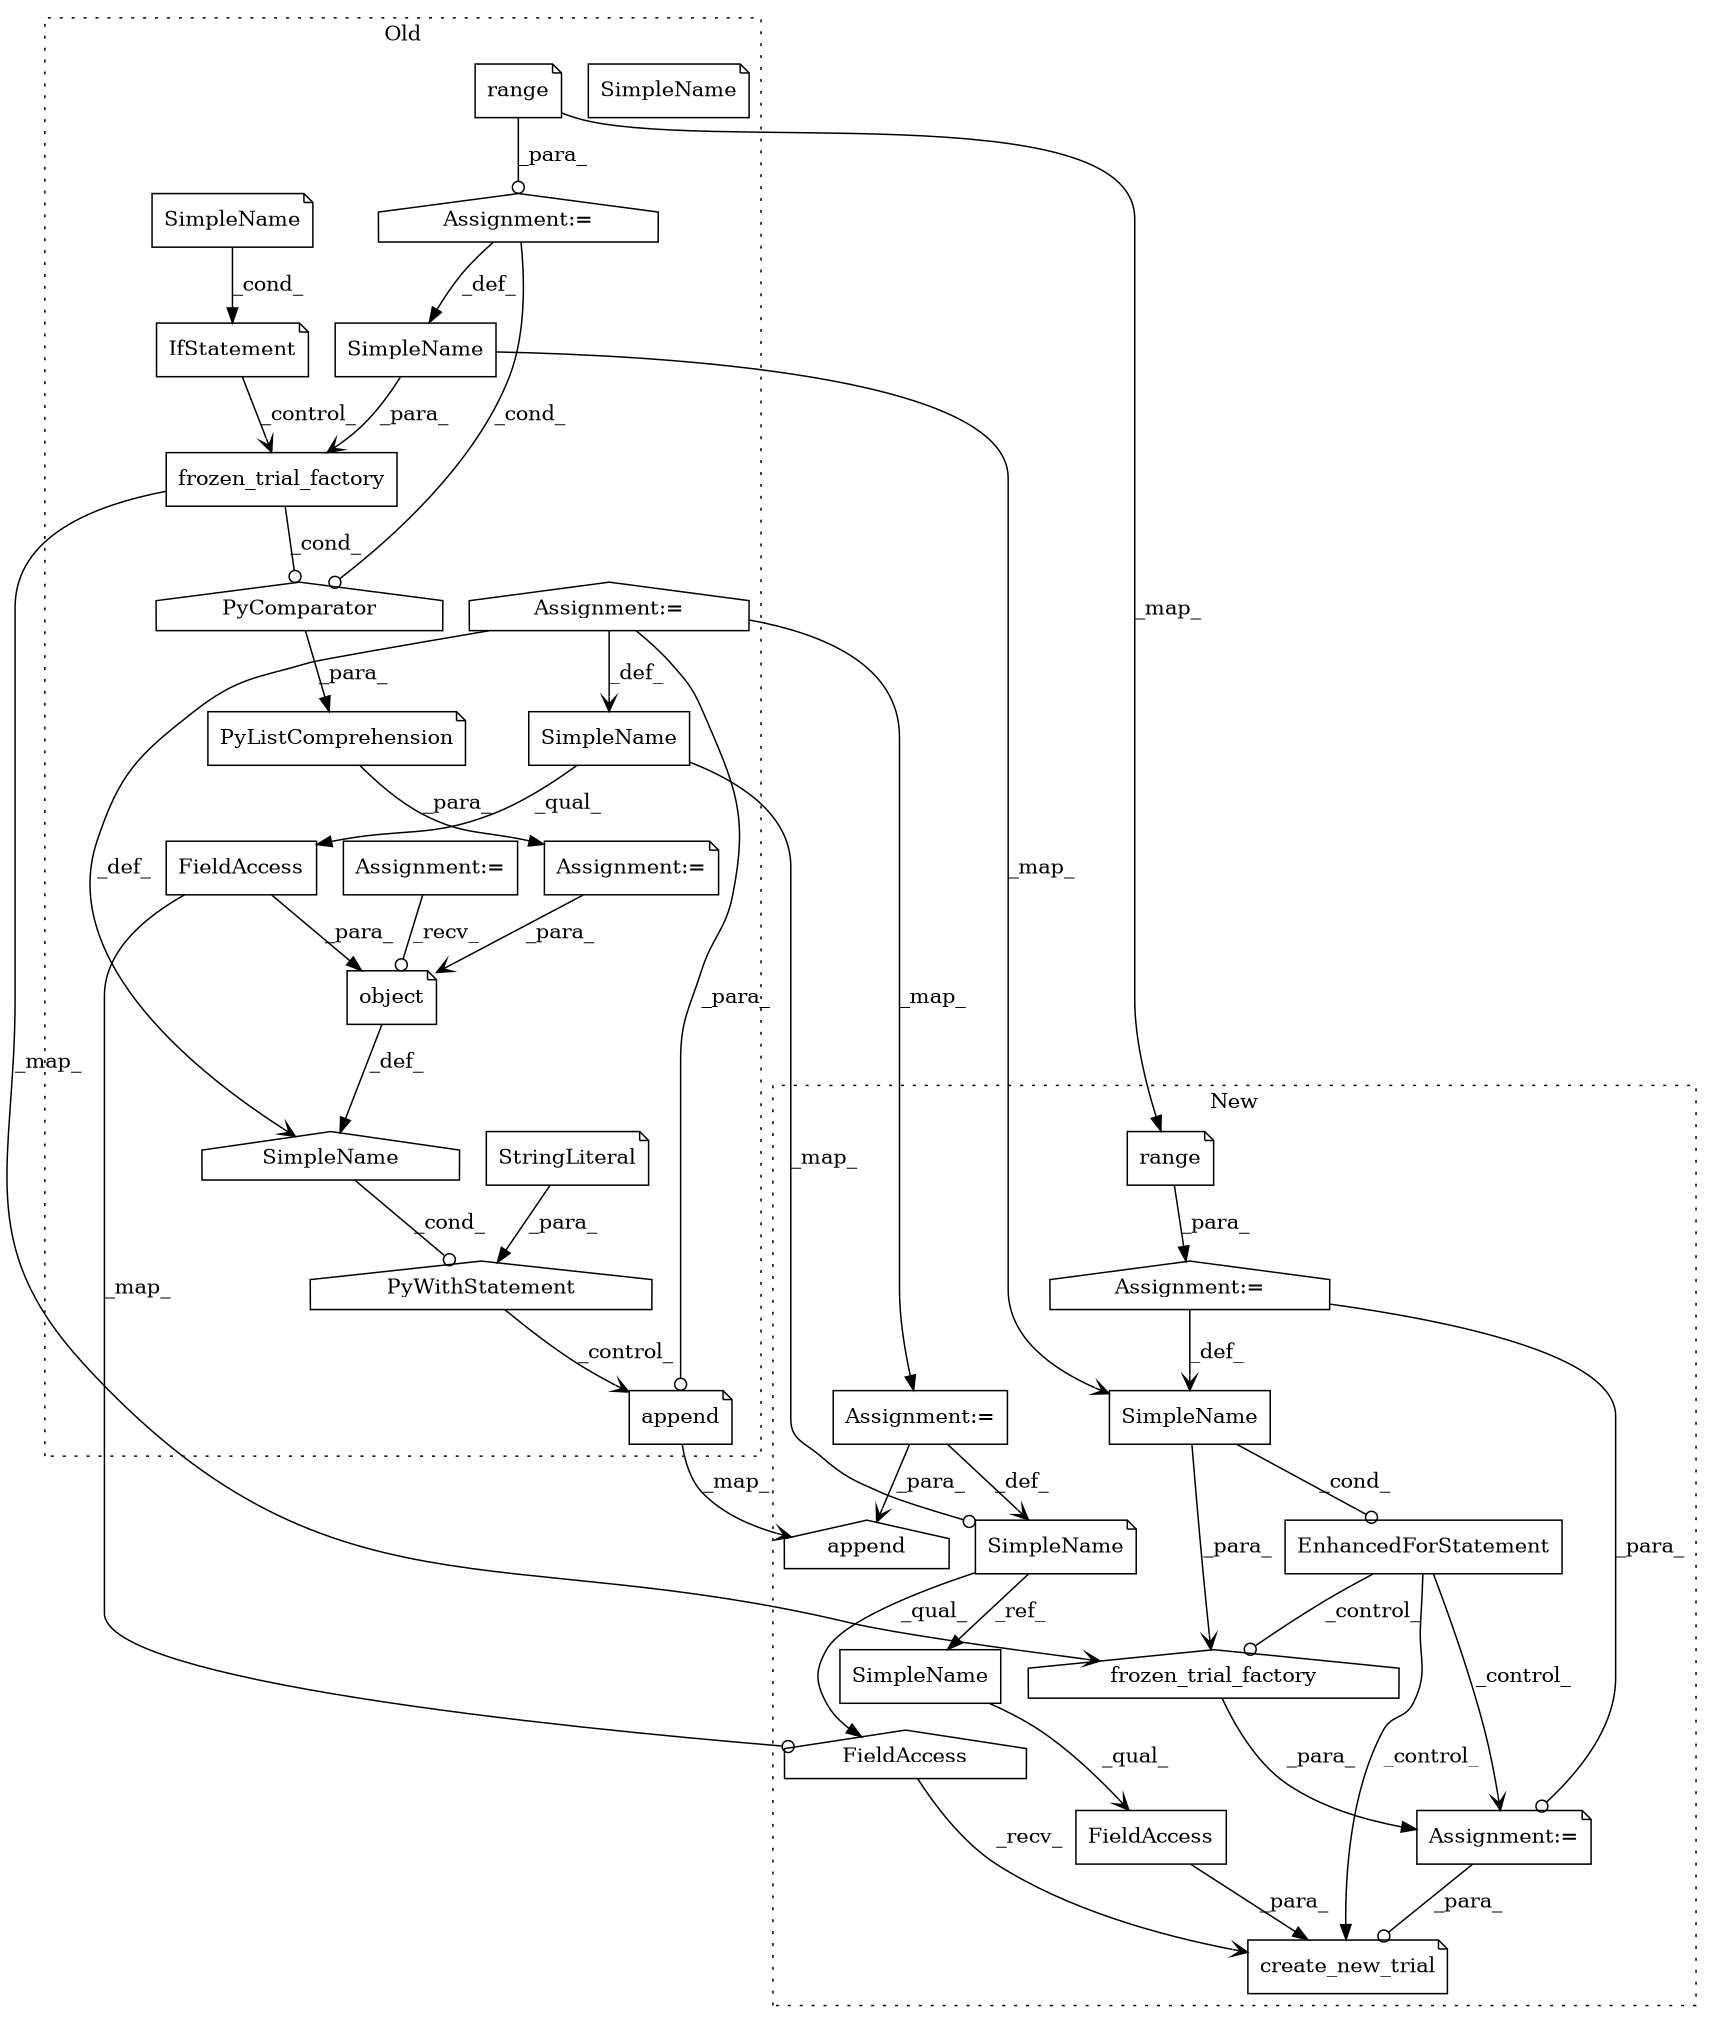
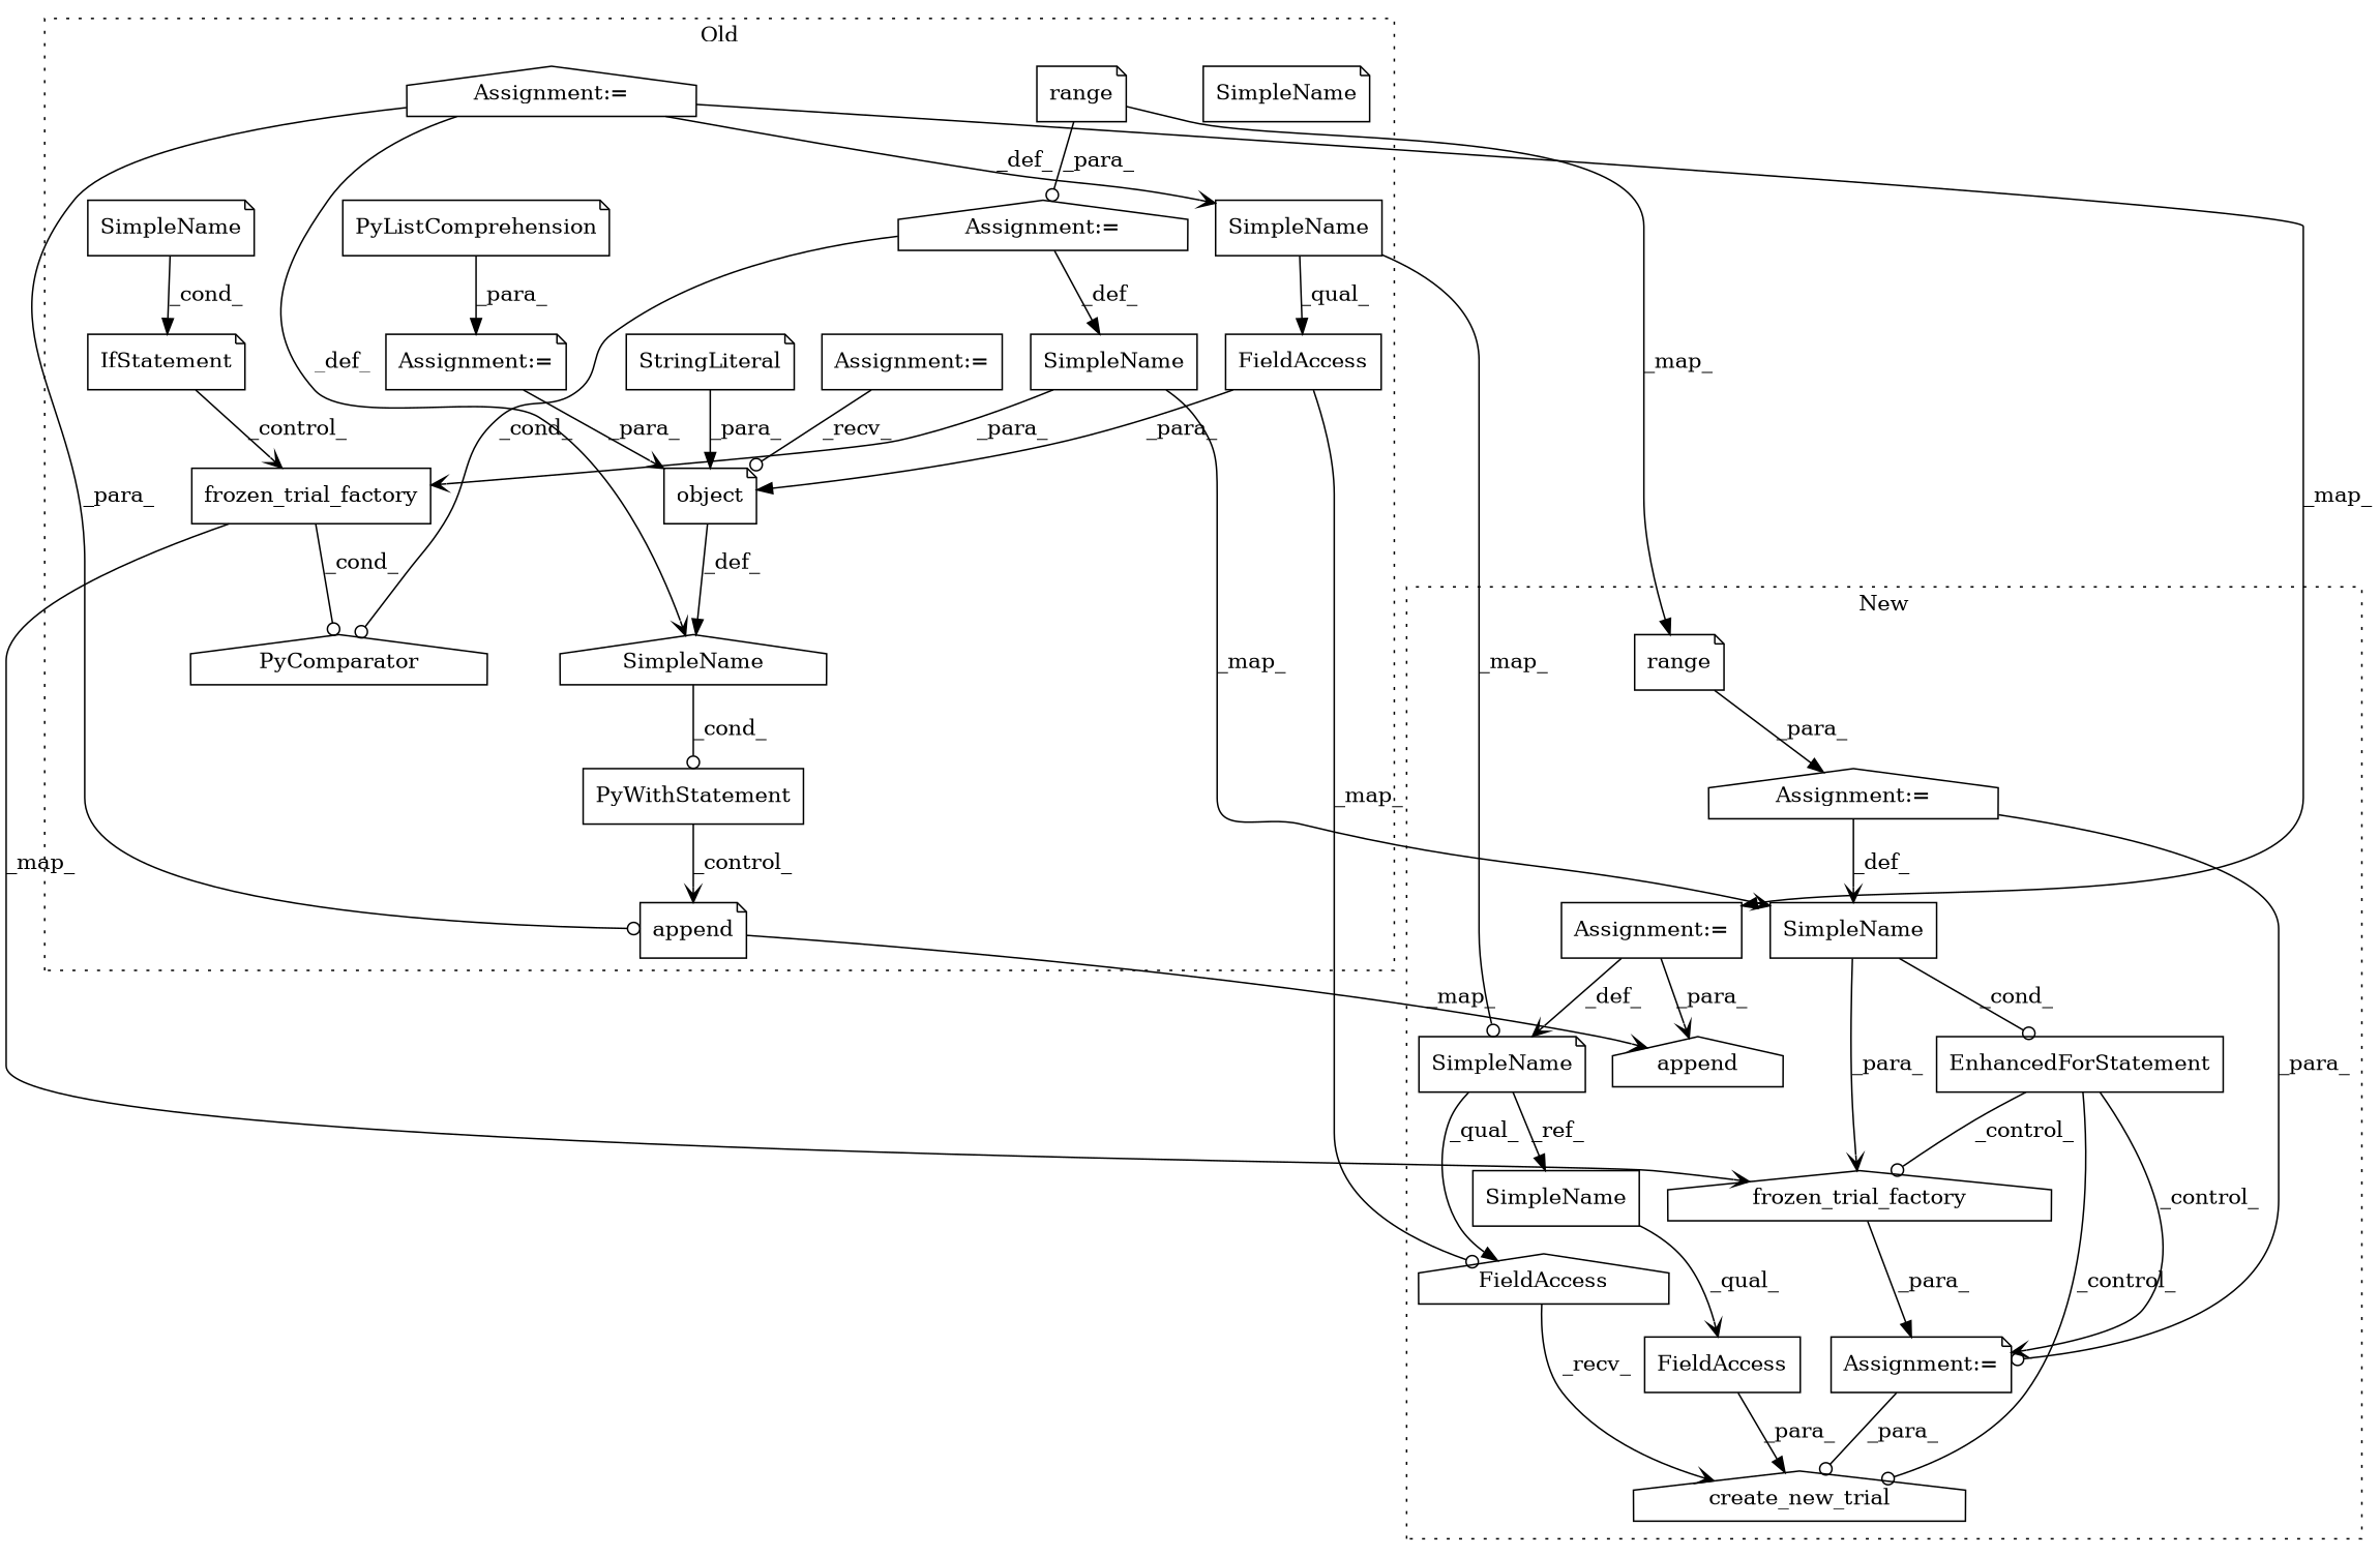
  digraph {
    node [a=32 l=5 s=38852 shape=note]
    edge [arrowhead=vee]
    n1 [a=25 l=27 label=IfStatement]
    n2 [l="21,1" label=frozen_trial_factory s="38751,38787" shape=box]
    n3 [a=42 l=1 label=SimpleName s=38855 shape=box]
-   n4 [a=104 l="10,2" label=PyWithStatement s="38958,39025" shape=house]
+   n4 [a=104 l="10,2" label=PyWithStatement s="38958,39025" shape=box]
    n5 [a=42 label=SimpleName s=38874]
    n6 [a=109 l=136 label=PyListComprehension s=38751]
    n7 [a=113 l=27 label=PyComparator shape=house]
    n8 [a=7 l=14 label="Assignment:=" s=38737]
    n9 [a=7 label="Assignment:=" s=38084 shape=box]
    n10 [a=7 l=27 label="Assignment:=" shape=house]
    n11 [l="7,1" label=object s="38974,39024"]
    n12 [a=45 l=16 label=StringLiteral s=38996]
    n13 [a=22 l=14 label=FieldAccess s=38981 shape=box]
    n14 [a=42 label=SimpleName s=38378 shape=box]
    n15 [l="6,1" label=range s="38859,38869"]
    n16 [a=7 l=1 label="Assignment:=" s=38383 shape=house]
    n17 [a=42 label=SimpleName shape=house l="" s=""]
    n18 [l="7,1" label=append s="39049,39110"]
    n19 [a=42 label=SimpleName s=38874]
-   n20 [l="17,1" label=create_new_trial s="38137,38175"]
+   n20 [l="17,1" label=create_new_trial s="38137,38175" shape=house]
    n21 [l="21,1" label=frozen_trial_factory s="38075,38111" shape=house]
    n22 [a=70 l="57,2" label=EnhancedForStatement s="37981,38057" shape=box]
    n23 [a=42 l=1 label=SimpleName s=38042 shape=box]
    n24 [a=22 l=15 label=FieldAccess s=38154 shape=box]
    n25 [a=7 l=1 label="Assignment:=" s=38074]
    n26 [a=7 l="57,2" label="Assignment:=" s="37981,38057" shape=house]
    n27 [a=22 l=14 label=FieldAccess s=38122 shape=house]
    n28 [a=42 label=SimpleName s=37908]
    n29 [l="6,1" label=range s="38046,38056"]
    n30 [a=7 l=1 label="Assignment:=" s=37913 shape=box]
    n31 [l="7,1" label=append s="38273,38334" shape=house]
    n32 [a=42 label=SimpleName s=38154 shape=box]
    subgraph cluster_1 {
      label=Old
      style=dotted
      n1
      n2
      n3
      n4
      n5
      n6
      n7
      n8
      n9
      n10
      n11
      n12
      n13
      n14
      n15
      n16
      n17
      n18
      n19
    }
    subgraph cluster_2 {
      label=New
      style=dotted
      n20
      n21
      n22
      n23
      n24
      n25
      n26
      n27
      n28
      n29
      n30
      n31
      n32
    }
    n1 -> n2 [label=_control_]
    n2 -> n7 [arrowhead=odot label=_cond_]
    n2 -> n21 [label=_map_]
    n3 -> n2 [label=_para_]
    n3 -> n23 [label=_map_]
    n4 -> n18 [label=_control_]
    n6 -> n8 [arrowhead=normal label=_para_]
-   n7 -> n6 [arrowhead=normal label=_para_]
    n8 -> n11 [label=_para_]
    n9 -> n11 [arrowhead=odot label=_recv_]
    n10 -> n3 [arrowhead=normal label=_def_]
    n10 -> n7 [arrowhead=odot label=_cond_]
    n11 -> n17 [arrowhead=normal label=_def_]
-   n12 -> n4 [arrowhead=normal label=_para_]
+   n12 -> n11 [arrowhead=normal label=_para_]
    n13 -> n11 [arrowhead=normal label=_para_]
    n13 -> n27 [arrowhead=odot label=_map_]
    n14 -> n13 [arrowhead=normal label=_qual_]
    n14 -> n28 [arrowhead=odot label=_map_]
    n15 -> n10 [arrowhead=odot label=_para_]
    n15 -> n29 [arrowhead=normal label=_map_]
    n16 -> n14 [label=_def_]
    n16 -> n17 [label=_def_]
    n16 -> n18 [arrowhead=odot label=_para_]
    n16 -> n30 [arrowhead=normal label=_map_]
    n17 -> n4 [arrowhead=odot label=_cond_]
    n18 -> n31 [label=_map_]
    n19 -> n1 [arrowhead=normal label=_cond_]
    n21 -> n25 [arrowhead=normal label=_para_]
-   n22 -> n20 [arrowhead=normal label=_control_]
+   n22 -> n20 [arrowhead=odot label=_control_]
    n22 -> n21 [arrowhead=odot label=_control_]
    n22 -> n25 [label=_control_]
    n23 -> n21 [label=_para_]
    n23 -> n22 [arrowhead=odot label=_cond_]
    n24 -> n20 [arrowhead=normal label=_para_]
    n25 -> n20 [arrowhead=odot label=_para_]
    n26 -> n23 [label=_def_]
    n26 -> n25 [arrowhead=odot label=_para_]
    n27 -> n20 [label=_recv_]
    n28 -> n27 [arrowhead=normal label=_qual_]
    n28 -> n32 [arrowhead=normal label=_ref_]
    n29 -> n26 [arrowhead=normal label=_para_]
    n30 -> n28 [label=_def_]
    n30 -> n31 [label=_para_]
    n32 -> n24 [label=_qual_]
  }
